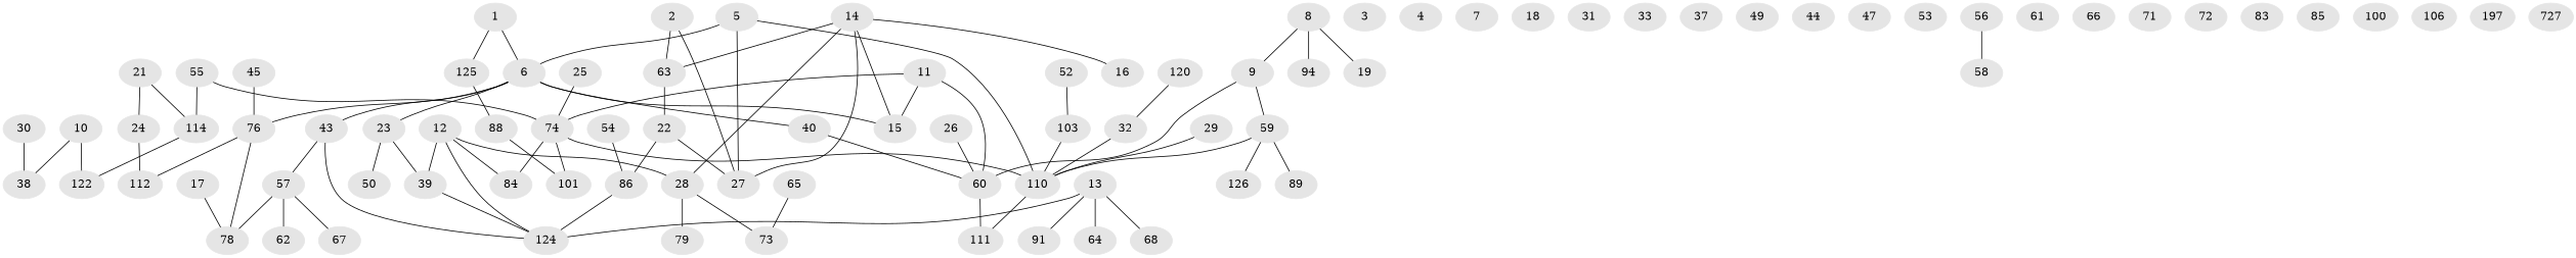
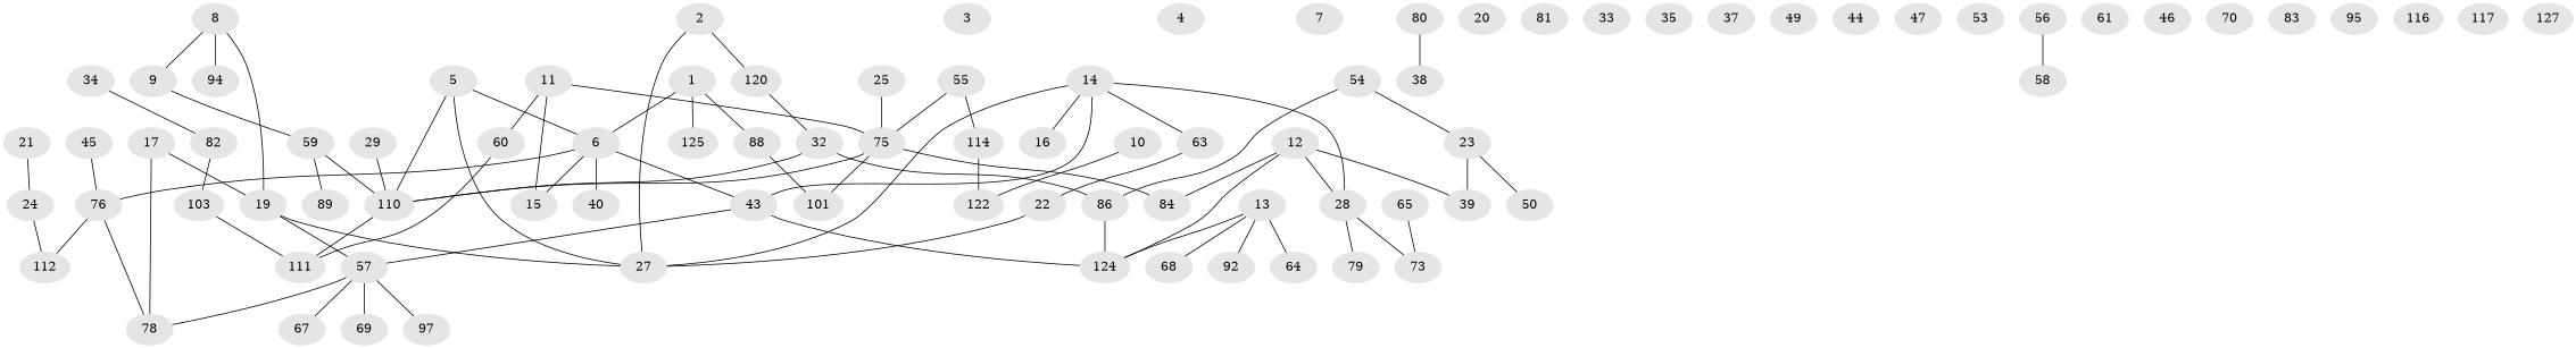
  graph {
    node [color=gray90 style=filled]
    1 [super="+49"]
    6 [super="+75"]
    88
    125
    15 [super="+81"]
    23
    40
    43 [super="+51"]
    76 [super="+98"]
    101
    2 [super="+48"]
    27 [super="+115"]
    120
    110 [super="+118"]
    32
    86 [super="+102"]
    3
    4
    5 [super="+96"]
-   26 [super="+46"]
    60 [super="+107"]
    111
    39 [super="+90"]
    50
    124
    57 [super="+70"]
    78
    112
    7 [super="+85"]
    8 [super="+119"]
    9
    19 [super="+69"]
    94
    59 [super="+80"]
    89
-   126
    10 [super="+41"]
    38 [super="+93"]
    122
    11 [super="+52"]
-   74 [super="+108"]
+   74 [super="+108" label=75]
    84 [super="+99"]
    12 [super="+104"]
    28 [super="+36"]
    73 [super="+113"]
    79
    13 [super="+109"]
    64
    68
-   92 [label=91]
+   92
    14 [super="+77"]
    16
    63
    22
    17 [super="+106"]
-   18
    67
-   62
+   62 [label=69]
+   97
+   20
    21 [super="+121"]
    114
    24
-   82 [super="+91" label=52]
+   82 [super="+91"]
+   34
    25
    29
-   30
-   31
+   30 [label=80]
+   31 [label=81]
    33
    103 [super="+123"]
+   35
    37
    n74 [label=49 super="+105"]
    44
    45
    47
    53
    54
    55
    56
    58
    61
    65
-   66
-   71
-   72 [super="+87"]
+   66 [label=46]
+   72 [super="+87" label=70]
    83
-   95 [label=85]
-   100
-   116 [label=106]
-   117 [label=197]
-   127 [label=727]
+   95
+   116
+   117
+   127
    1 -- 6
-   125 -- 88
+   1 -- 88
    1 -- 125
    6 -- 15
-   6 -- 23
+   54 -- 23
    6 -- 40
    6 -- 43
    6 -- 76
    88 -- 101
    23 -- 39
    23 -- 50
-   40 -- 60
    43 -- 124
    43 -- 57
    76 -- 78
    76 -- 112
    2 -- 27 [weight=2]
-   2 -- 63 [weight=2]
+   2 -- 120 [weight=2]
    120 -- 32
    110 -- 111
    32 -- 110
-   22 -- 86
+   32 -- 86
    86 -- 124
    5 -- 6
    5 -- 27
    5 -- 110
-   26 -- 60
    60 -- 111
-   39 -- 124
    57 -- 78
    57 -- 67
    57 -- 62
+   57 -- 97
    8 -- 9
    8 -- 19
    8 -- 94
-   9 -- 60
    9 -- 59
+   19 -- 27
+   19 -- 57
    59 -- 110
    59 -- 89
-   59 -- 126
-   10 -- 38
    10 -- 122
    11 -- 15
    11 -- 60
    11 -- 74
    74 -- 101
    74 -- 110
    74 -- 84
    12 -- 39
    12 -- 124
    12 -- 84
    12 -- 28
    28 -- 73
    28 -- 79
    13 -- 124 [weight=2]
    13 -- 64
    13 -- 68
    13 -- 92
-   14 -- 15
+   14 -- 43
    14 -- 27
    14 -- 28
    14 -- 16
    14 -- 63
    63 -- 22
    22 -- 27
    17 -- 78
-   21 -- 114
+   17 -- 19
    21 -- 24
    114 -- 122
    24 -- 112
    82 -- 103
+   34 -- 82
    25 -- 74
    29 -- 110
    30 -- 38
-   103 -- 110
+   103 -- 111
    45 -- 76
    54 -- 86
    55 -- 74
    55 -- 114
    56 -- 58
    65 -- 73
  }
